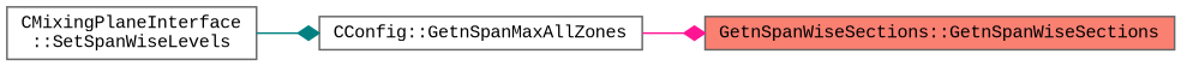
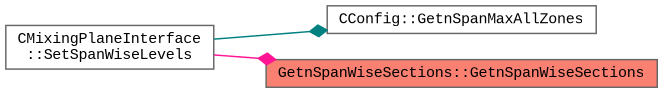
  digraph {
    fontname="Liberation Mono"
    rankdir=LR
    node [color=grey40 fillcolor=white fontname="Liberation Mono" fontsize=10 shape=box style=filled]
    edge [arrowhead=diamond fontname="Liberation Mono" fontsize=10 labelfontname=Helvetica labelfontsize=10 style=solid]
    n1 [color=gray40 fontcolor=black height=0.2 label="CMixingPlaneInterface\l::SetSpanWiseLevels" width=0.4]
    n2 [height=0.2 label="CConfig::GetnSpanMaxAllZones" width=0.4]
    n3 [fillcolor=salmon height=0.2 label="GetnSpanWiseSections::GetnSpanWiseSections" width=0.4]
    n1 -> n2 [color=teal]
-   n2 -> n3 [color=deeppink]
+   n1 -> n3 [color=deeppink]
  }
